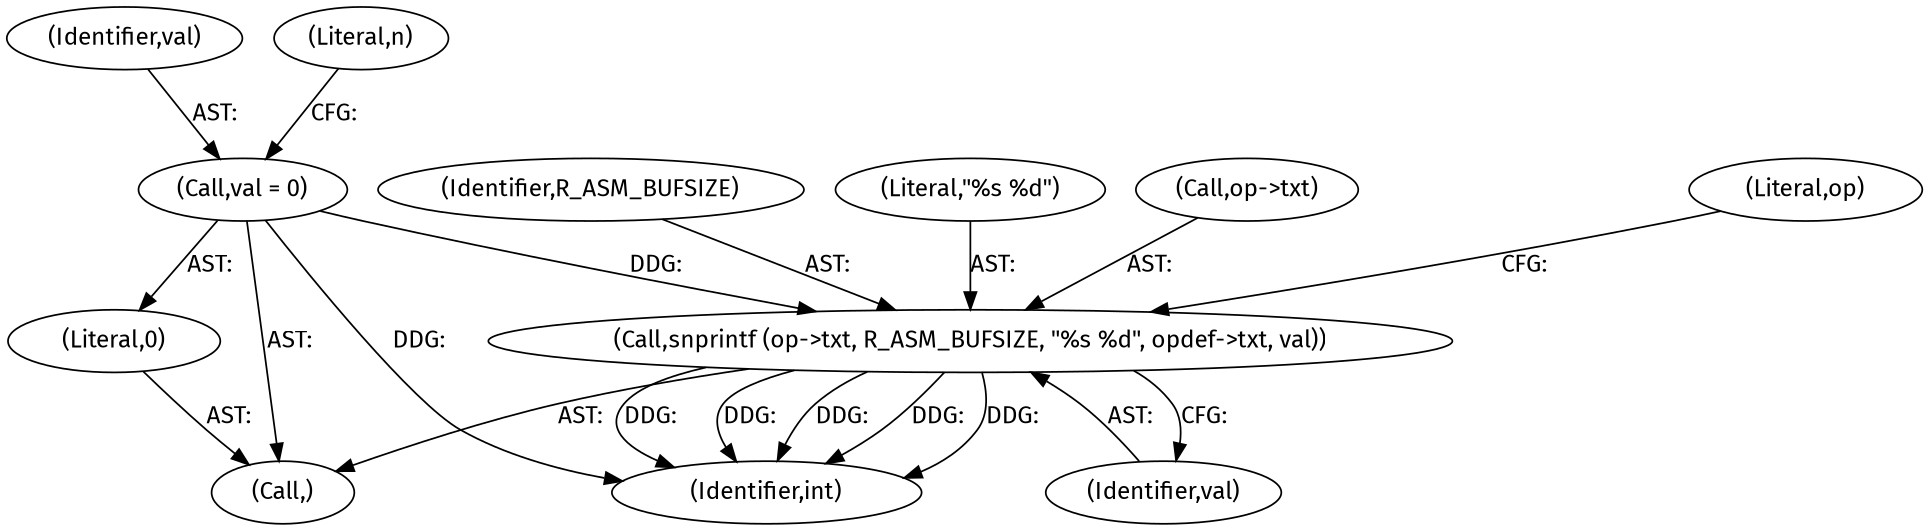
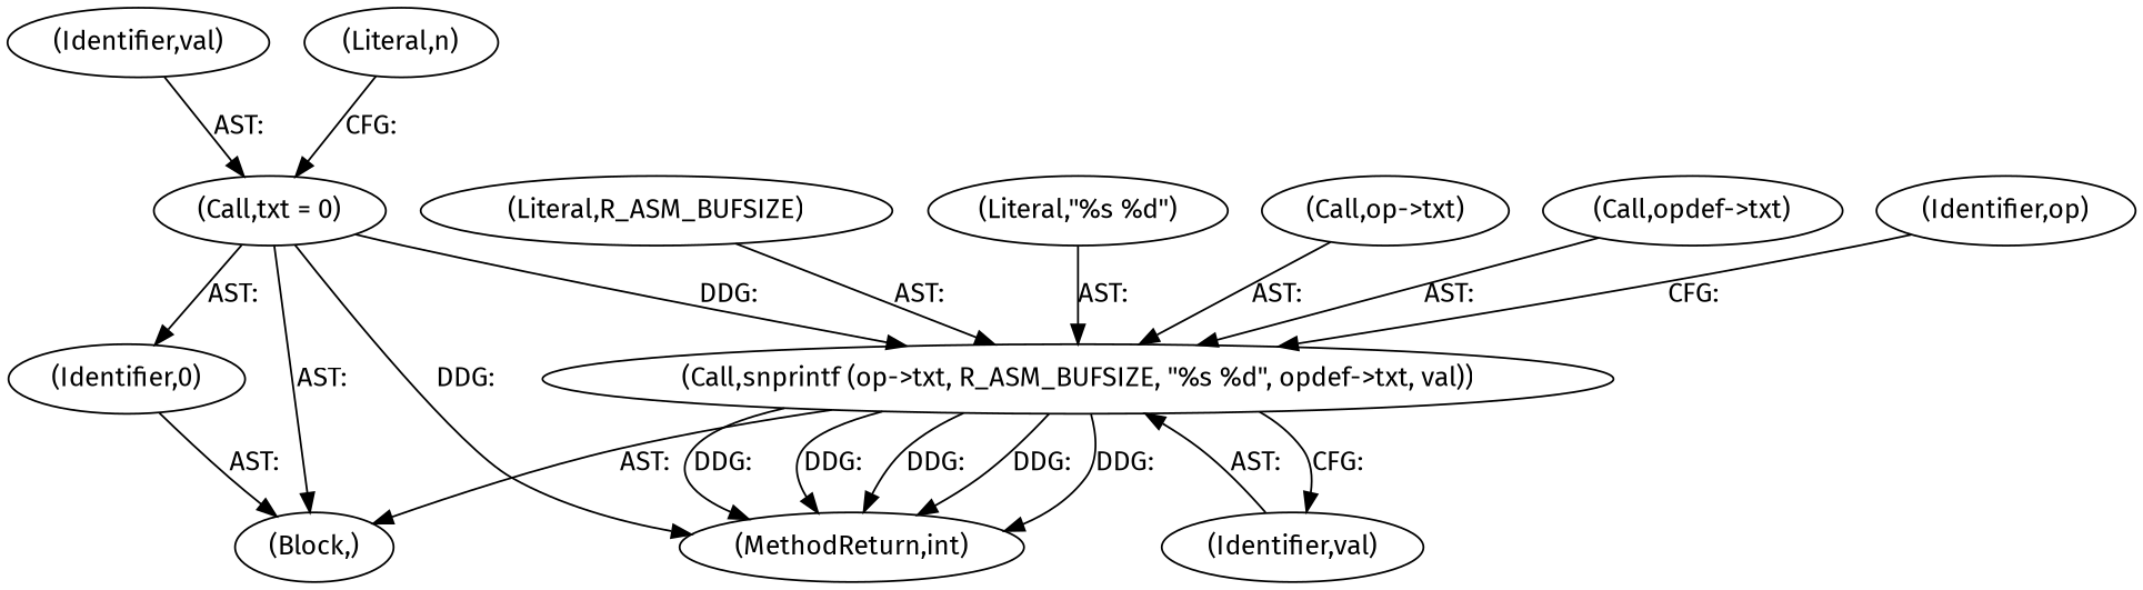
  digraph {
    fontname="Fira Sans"
    node [fontname="Fira Sans"]
    edge [fontname="Fira Sans"]
    n1 [label="(Call,snprintf (op->txt, R_ASM_BUFSIZE, \"%s %d\", opdef->txt, val))"]
-   n2 [label="(Call,)"]
+   n2 [label="(Block,)"]
    n3 [label="(Identifier,val)"]
-   n4 [label="(Identifier,int)"]
-   n5 [label="(Call,val = 0)"]
-   n6 [label="(Literal,0)"]
-   n7 [label="(Literal,op)"]
-   n8 [label="(Identifier,R_ASM_BUFSIZE)"]
+   n4 [label="(MethodReturn,int)"]
+   n5 [label="(Call,txt = 0)"]
+   n6 [label="(Identifier,0)"]
+   n7 [label="(Identifier,op)"]
+   n8 [label="(Literal,R_ASM_BUFSIZE)"]
    n9 [label="(Identifier,val)"]
    n10 [label="(Literal,\"%s %d\")"]
    n11 [label="(Literal,n)"]
    n12 [label="(Call,op->txt)"]
+   n13 [label="(Call,opdef->txt)"]
    n1 -> n2 [label="AST: "]
    n1 -> n3 [label="CFG: "]
    n1 -> n4 [label="DDG: "]
    n1 -> n4 [label="DDG: "]
    n1 -> n4 [label="DDG: "]
    n1 -> n4 [label="DDG: "]
    n1 -> n4 [label="DDG: "]
    n3 -> n1 [label="AST: "]
    n5 -> n1 [label="DDG: "]
    n5 -> n2 [label="AST: "]
    n5 -> n4 [label="DDG: "]
    n5 -> n6 [label="AST: "]
    n6 -> n2 [label="AST: "]
    n7 -> n1 [label="CFG: "]
    n8 -> n1 [label="AST: "]
    n9 -> n5 [label="AST: "]
    n10 -> n1 [label="AST: "]
    n11 -> n5 [label="CFG: "]
    n12 -> n1 [label="AST: "]
+   n13 -> n1 [label="AST: "]
  }
